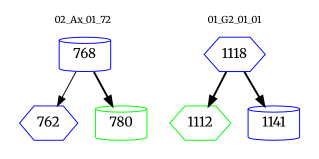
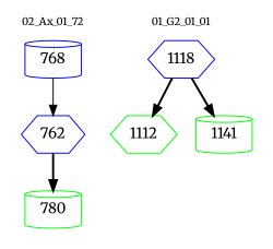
  digraph {
    fontname=Merriweather
    node [color=blue fontname=Merriweather shape=hexagon]
    edge [color=black fontname=Merriweather style=bold]
    n1 [label=762]
    n2 [label=768 shape=cylinder]
    n3 [color=green label=780 shape=cylinder]
    n4 [label=1118]
    n5 [color=green label=1112]
-   n6 [label=1141 shape=cylinder]
+   n6 [color=green label=1141 shape=cylinder]
    subgraph cluster_1 {
      color=white
      fontsize=10
      label="02_Ax_01_72"
      n1
      n2
      n3
    }
    subgraph cluster_2 {
      color=white
      fontsize=10
      label="01_G2_01_01"
      n4
      n5
      n6
    }
-   n2 -> n3
+   n1 -> n3
    n2 -> n1 [style=solid]
    n4 -> n5
    n4 -> n6
  }
